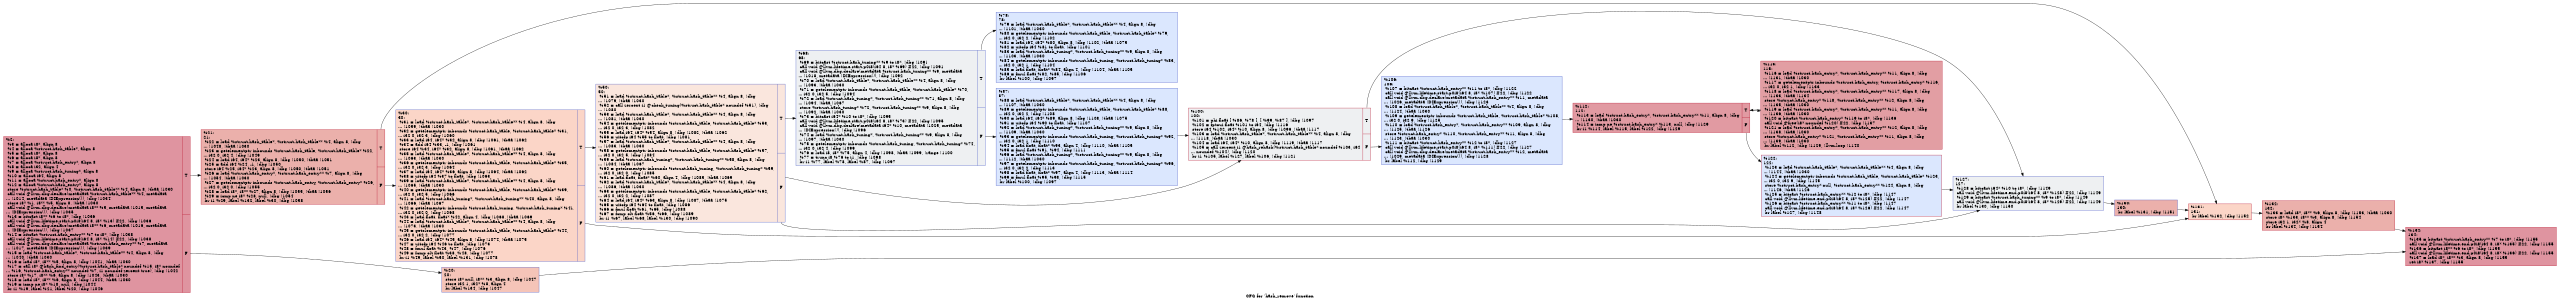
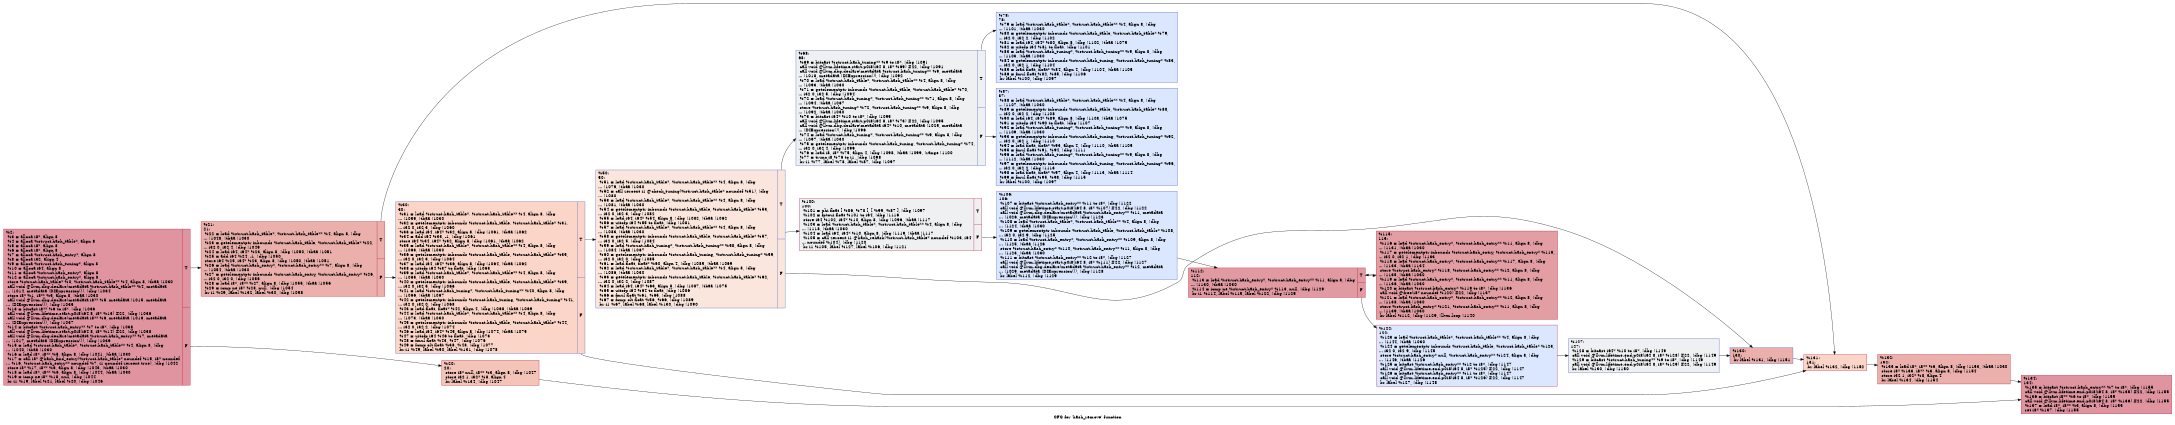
  digraph {
    label="CFG for 'hash_remove' function"
    rankdir=LR
    node [color="#b70d28ff" fillcolor="#aec9fc70" shape=record style=filled]
    n1 [fillcolor="#b70d2870" label="{%2:\l  %3 = alloca i8*, align 8\l  %4 = alloca %struct.hash_table*, align 8\l  %5 = alloca i8*, align 8\l  %6 = alloca i8*, align 8\l  %7 = alloca %struct.hash_entry*, align 8\l  %8 = alloca i32, align 4\l  %9 = alloca %struct.hash_tuning*, align 8\l  %10 = alloca i64, align 8\l  %11 = alloca %struct.hash_entry*, align 8\l  %12 = alloca %struct.hash_entry*, align 8\l  store %struct.hash_table* %0, %struct.hash_table** %4, align 8, !tbaa !1030\l  call void @llvm.dbg.declare(metadata %struct.hash_table** %4, metadata\l... !1014, metadata !DIExpression()), !dbg !1034\l  store i8* %1, i8** %5, align 8, !tbaa !1030\l  call void @llvm.dbg.declare(metadata i8** %5, metadata !1015, metadata\l... !DIExpression()), !dbg !1035\l  %13 = bitcast i8** %6 to i8*, !dbg !1036\l  call void @llvm.lifetime.start.p0i8(i64 8, i8* %13) #22, !dbg !1036\l  call void @llvm.dbg.declare(metadata i8** %6, metadata !1016, metadata\l... !DIExpression()), !dbg !1037\l  %14 = bitcast %struct.hash_entry** %7 to i8*, !dbg !1038\l  call void @llvm.lifetime.start.p0i8(i64 8, i8* %14) #22, !dbg !1038\l  call void @llvm.dbg.declare(metadata %struct.hash_entry** %7, metadata\l... !1017, metadata !DIExpression()), !dbg !1039\l  %15 = load %struct.hash_table*, %struct.hash_table** %4, align 8, !dbg\l... !1040, !tbaa !1030\l  %16 = load i8*, i8** %5, align 8, !dbg !1041, !tbaa !1030\l  %17 = call i8* @hash_find_entry(%struct.hash_table* noundef %15, i8* noundef\l... %16, %struct.hash_entry** noundef %7, i1 noundef zeroext true), !dbg !1042\l  store i8* %17, i8** %6, align 8, !dbg !1043, !tbaa !1030\l  %18 = load i8*, i8** %6, align 8, !dbg !1044, !tbaa !1030\l  %19 = icmp ne i8* %18, null, !dbg !1044\l  br i1 %19, label %21, label %20, !dbg !1046\l|{<s0>T|<s1>F}}"]
    n2 [fillcolor="#d24b4070" label="{%21:\l21:                                               \l  %22 = load %struct.hash_table*, %struct.hash_table** %4, align 8, !dbg\l... !1048, !tbaa !1030\l  %23 = getelementptr inbounds %struct.hash_table, %struct.hash_table* %22,\l... i32 0, i32 4, !dbg !1049\l  %24 = load i64, i64* %23, align 8, !dbg !1050, !tbaa !1051\l  %25 = add i64 %24, -1, !dbg !1050\l  store i64 %25, i64* %23, align 8, !dbg !1050, !tbaa !1051\l  %26 = load %struct.hash_entry*, %struct.hash_entry** %7, align 8, !dbg\l... !1054, !tbaa !1030\l  %27 = getelementptr inbounds %struct.hash_entry, %struct.hash_entry* %26,\l... i32 0, i32 0, !dbg !1055\l  %28 = load i8*, i8** %27, align 8, !dbg !1055, !tbaa !1056\l  %29 = icmp ne i8* %28, null, !dbg !1054\l  br i1 %29, label %132, label %30, !dbg !1058\l|{<s0>T|<s1>F}}"]
-   n3 [color="#3d50c3ff" fillcolor="#e97a5f70" label="{%20:\l20:                                               \l  store i8* null, i8** %3, align 8, !dbg !1047\l  store i32 1, i32* %8, align 4\l  br label %134, !dbg !1047\l}"]
-   n4 [color="#3d50c3ff" fillcolor="#f5a08170" label="{%30:\l30:                                               \l  %31 = load %struct.hash_table*, %struct.hash_table** %4, align 8, !dbg\l... !1059, !tbaa !1030\l  %32 = getelementptr inbounds %struct.hash_table, %struct.hash_table* %31,\l... i32 0, i32 3, !dbg !1060\l  %33 = load i64, i64* %32, align 8, !dbg !1061, !tbaa !1062\l  %34 = add i64 %33, -1, !dbg !1061\l  store i64 %34, i64* %32, align 8, !dbg !1061, !tbaa !1062\l  %35 = load %struct.hash_table*, %struct.hash_table** %4, align 8, !dbg\l... !1063, !tbaa !1030\l  %36 = getelementptr inbounds %struct.hash_table, %struct.hash_table* %35,\l... i32 0, i32 3, !dbg !1064\l  %37 = load i64, i64* %36, align 8, !dbg !1064, !tbaa !1062\l  %38 = uitofp i64 %37 to float, !dbg !1063\l  %39 = load %struct.hash_table*, %struct.hash_table** %4, align 8, !dbg\l... !1065, !tbaa !1030\l  %40 = getelementptr inbounds %struct.hash_table, %struct.hash_table* %39,\l... i32 0, i32 5, !dbg !1066\l  %41 = load %struct.hash_tuning*, %struct.hash_tuning** %40, align 8, !dbg\l... !1066, !tbaa !1067\l  %42 = getelementptr inbounds %struct.hash_tuning, %struct.hash_tuning* %41,\l... i32 0, i32 0, !dbg !1068\l  %43 = load float, float* %42, align 4, !dbg !1068, !tbaa !1069\l  %44 = load %struct.hash_table*, %struct.hash_table** %4, align 8, !dbg\l... !1073, !tbaa !1030\l  %45 = getelementptr inbounds %struct.hash_table, %struct.hash_table* %44,\l... i32 0, i32 2, !dbg !1077\l  %46 = load i64, i64* %45, align 8, !dbg !1074, !tbaa !1075\l  %47 = uitofp i64 %46 to float, !dbg !1073\l  %48 = fmul float %43, %47, !dbg !1076\l  %49 = fcmp olt float %38, %48, !dbg !1077\l  br i1 %49, label %50, label %131, !dbg !1078\l|{<s0>T|<s1>F}}"]
+   n3 [fillcolor="#e97a5f70" label="{%20:\l20:                                               \l  store i8* null, i8** %3, align 8, !dbg !1047\l  store i32 1, i32* %8, align 4\l  br label %134, !dbg !1047\l}"]
+   n4 [color="#3d50c3ff" fillcolor="#f5a08170" label="{%30:\l30:                                               \l  %31 = load %struct.hash_table*, %struct.hash_table** %4, align 8, !dbg\l... !1059, !tbaa !1030\l  %32 = getelementptr inbounds %struct.hash_table, %struct.hash_table* %31,\l... i32 0, i32 3, !dbg !1060\l  %33 = load i64, i64* %32, align 8, !dbg !1061, !tbaa !1062\l  %34 = add i64 %33, -1, !dbg !1061\l  store i64 %34, i64* %32, align 8, !dbg !1061, !tbaa !1062\l  %35 = load %struct.hash_table*, %struct.hash_table** %4, align 8, !dbg\l... !1063, !tbaa !1030\l  %36 = getelementptr inbounds %struct.hash_table, %struct.hash_table* %35,\l... i32 0, i32 3, !dbg !1064\l  %37 = load i64, i64* %36, align 8, !dbg !1064, !tbaa !1062\l  %38 = uitofp i64 %37 to float, !dbg !1063\l  %39 = load %struct.hash_table*, %struct.hash_table** %4, align 8, !dbg\l... !1065, !tbaa !1030\l  %40 = getelementptr inbounds %struct.hash_table, %struct.hash_table* %39,\l... i32 0, i32 5, !dbg !1066\l  %41 = load %struct.hash_tuning*, %struct.hash_tuning** %40, align 8, !dbg\l... !1066, !tbaa !1067\l  %42 = getelementptr inbounds %struct.hash_tuning, %struct.hash_tuning* %41,\l... i32 0, i32 0, !dbg !1068\l  %43 = load float, float* %42, align 4, !dbg !1068, !tbaa !1069\l  %44 = load %struct.hash_table*, %struct.hash_table** %4, align 8, !dbg\l... !1073, !tbaa !1030\l  %45 = getelementptr inbounds %struct.hash_table, %struct.hash_table* %44,\l... i32 0, i32 2, !dbg !1074\l  %46 = load i64, i64* %45, align 8, !dbg !1074, !tbaa !1075\l  %47 = uitofp i64 %46 to float, !dbg !1073\l  %48 = fmul float %43, %47, !dbg !1076\l  %49 = fcmp olt float %38, %48, !dbg !1077\l  br i1 %49, label %50, label %131, !dbg !1078\l|{<s0>T|<s1>F}}"]
    n5 [fillcolor="#f5a08170" label="{%131:\l131:                                              \l  br label %132, !dbg !1152\l}"]
    n6 [fillcolor="#b70d2870" label="{%134:\l134:                                              \l  %135 = bitcast %struct.hash_entry** %7 to i8*, !dbg !1155\l  call void @llvm.lifetime.end.p0i8(i64 8, i8* %135) #22, !dbg !1155\l  %136 = bitcast i8** %6 to i8*, !dbg !1155\l  call void @llvm.lifetime.end.p0i8(i64 8, i8* %136) #22, !dbg !1155\l  %137 = load i8*, i8** %3, align 8, !dbg !1155\l  ret i8* %137, !dbg !1155\l}"]
    n7 [fillcolor="#d24b4070" label="{%132:\l132:                                              \l  %133 = load i8*, i8** %6, align 8, !dbg !1153, !tbaa !1030\l  store i8* %133, i8** %3, align 8, !dbg !1154\l  store i32 1, i32* %8, align 4\l  br label %134, !dbg !1154\l}"]
    n8 [color="#3d50c3ff" fillcolor="#f3c7b170" label="{%50:\l50:                                               \l  %51 = load %struct.hash_table*, %struct.hash_table** %4, align 8, !dbg\l... !1079, !tbaa !1030\l  %52 = call zeroext i1 @check_tuning(%struct.hash_table* noundef %51), !dbg\l... !1080\l  %53 = load %struct.hash_table*, %struct.hash_table** %4, align 8, !dbg\l... !1081, !tbaa !1030\l  %54 = getelementptr inbounds %struct.hash_table, %struct.hash_table* %53,\l... i32 0, i32 3, !dbg !1082\l  %55 = load i64, i64* %54, align 8, !dbg !1082, !tbaa !1062\l  %56 = uitofp i64 %55 to float, !dbg !1081\l  %57 = load %struct.hash_table*, %struct.hash_table** %4, align 8, !dbg\l... !1083, !tbaa !1030\l  %58 = getelementptr inbounds %struct.hash_table, %struct.hash_table* %57,\l... i32 0, i32 5, !dbg !1084\l  %59 = load %struct.hash_tuning*, %struct.hash_tuning** %58, align 8, !dbg\l... !1084, !tbaa !1067\l  %60 = getelementptr inbounds %struct.hash_tuning, %struct.hash_tuning* %59,\l... i32 0, i32 0, !dbg !1085\l  %61 = load float, float* %60, align 4, !dbg !1085, !tbaa !1069\l  %62 = load %struct.hash_table*, %struct.hash_table** %4, align 8, !dbg\l... !1086, !tbaa !1030\l  %63 = getelementptr inbounds %struct.hash_table, %struct.hash_table* %62,\l... i32 0, i32 2, !dbg !1087\l  %64 = load i64, i64* %63, align 8, !dbg !1087, !tbaa !1075\l  %65 = uitofp i64 %64 to float, !dbg !1086\l  %66 = fmul float %61, %65, !dbg !1088\l  %67 = fcmp olt float %56, %66, !dbg !1089\l  br i1 %67, label %68, label %130, !dbg !1090\l|{<s0>T|<s1>F}}"]
    n9 [color="#3d50c3ff" fillcolor="#d9dce170" label="{%68:\l68:                                               \l  %69 = bitcast %struct.hash_tuning** %9 to i8*, !dbg !1091\l  call void @llvm.lifetime.start.p0i8(i64 8, i8* %69) #22, !dbg !1091\l  call void @llvm.dbg.declare(metadata %struct.hash_tuning** %9, metadata\l... !1018, metadata !DIExpression()), !dbg !1092\l  %70 = load %struct.hash_table*, %struct.hash_table** %4, align 8, !dbg\l... !1093, !tbaa !1030\l  %71 = getelementptr inbounds %struct.hash_table, %struct.hash_table* %70,\l... i32 0, i32 5, !dbg !1094\l  %72 = load %struct.hash_tuning*, %struct.hash_tuning** %71, align 8, !dbg\l... !1094, !tbaa !1067\l  store %struct.hash_tuning* %72, %struct.hash_tuning** %9, align 8, !dbg\l... !1092, !tbaa !1030\l  %73 = bitcast i64* %10 to i8*, !dbg !1095\l  call void @llvm.lifetime.start.p0i8(i64 8, i8* %73) #22, !dbg !1095\l  call void @llvm.dbg.declare(metadata i64* %10, metadata !1025, metadata\l... !DIExpression()), !dbg !1096\l  %74 = load %struct.hash_tuning*, %struct.hash_tuning** %9, align 8, !dbg\l... !1097, !tbaa !1030\l  %75 = getelementptr inbounds %struct.hash_tuning, %struct.hash_tuning* %74,\l... i32 0, i32 4, !dbg !1099\l  %76 = load i8, i8* %75, align 4, !dbg !1098, !tbaa !1099, !range !1100\l  %77 = trunc i8 %76 to i1, !dbg !1098\l  br i1 %77, label %78, label %87, !dbg !1097\l|{<s0>T|<s1>F}}"]
    n10 [color="#3d50c3ff" fillcolor="#d24b4070" label="{%130:\l130:                                              \l  br label %131, !dbg !1151\l}"]
    n11 [fillcolor="#d9dce170" label="{%100:\l100:                                              \l  %101 = phi float [ %86, %78 ], [ %99, %87 ], !dbg !1097\l  %102 = fptoui float %101 to i64, !dbg !1116\l  store i64 %102, i64* %10, align 8, !dbg !1096, !tbaa !1117\l  %103 = load %struct.hash_table*, %struct.hash_table** %4, align 8, !dbg\l... !1118, !tbaa !1030\l  %104 = load i64, i64* %10, align 8, !dbg !1119, !tbaa !1117\l  %105 = call zeroext i1 @hash_rehash(%struct.hash_table* noundef %103, i64\l... noundef %104), !dbg !1120\l  br i1 %105, label %127, label %106, !dbg !1121\l|{<s0>T|<s1>F}}"]
    n12 [color="#3d50c3ff" label="{%78:\l78:                                               \l  %79 = load %struct.hash_table*, %struct.hash_table** %4, align 8, !dbg\l... !1101, !tbaa !1030\l  %80 = getelementptr inbounds %struct.hash_table, %struct.hash_table* %79,\l... i32 0, i32 2, !dbg !1102\l  %81 = load i64, i64* %80, align 8, !dbg !1102, !tbaa !1075\l  %82 = uitofp i64 %81 to float, !dbg !1101\l  %83 = load %struct.hash_tuning*, %struct.hash_tuning** %9, align 8, !dbg\l... !1103, !tbaa !1030\l  %84 = getelementptr inbounds %struct.hash_tuning, %struct.hash_tuning* %83,\l... i32 0, i32 1, !dbg !1104\l  %85 = load float, float* %84, align 4, !dbg !1104, !tbaa !1105\l  %86 = fmul float %82, %85, !dbg !1106\l  br label %100, !dbg !1097\l}"]
    n13 [color="#3d50c3ff" label="{%87:\l87:                                               \l  %88 = load %struct.hash_table*, %struct.hash_table** %4, align 8, !dbg\l... !1107, !tbaa !1030\l  %89 = getelementptr inbounds %struct.hash_table, %struct.hash_table* %88,\l... i32 0, i32 2, !dbg !1108\l  %90 = load i64, i64* %89, align 8, !dbg !1108, !tbaa !1075\l  %91 = uitofp i64 %90 to float, !dbg !1107\l  %92 = load %struct.hash_tuning*, %struct.hash_tuning** %9, align 8, !dbg\l... !1109, !tbaa !1030\l  %93 = getelementptr inbounds %struct.hash_tuning, %struct.hash_tuning* %92,\l... i32 0, i32 1, !dbg !1110\l  %94 = load float, float* %93, align 4, !dbg !1110, !tbaa !1105\l  %95 = fmul float %91, %94, !dbg !1111\l  %96 = load %struct.hash_tuning*, %struct.hash_tuning** %9, align 8, !dbg\l... !1112, !tbaa !1030\l  %97 = getelementptr inbounds %struct.hash_tuning, %struct.hash_tuning* %96,\l... i32 0, i32 2, !dbg !1113\l  %98 = load float, float* %97, align 4, !dbg !1113, !tbaa !1114\l  %99 = fmul float %95, %98, !dbg !1115\l  br label %100, !dbg !1097\l}"]
    n14 [color="#3d50c3ff" fillcolor="#d9dce170" label="{%127:\l127:                                              \l  %128 = bitcast i64* %10 to i8*, !dbg !1149\l  call void @llvm.lifetime.end.p0i8(i64 8, i8* %128) #22, !dbg !1149\l  %129 = bitcast %struct.hash_tuning** %9 to i8*, !dbg !1149\l  call void @llvm.lifetime.end.p0i8(i64 8, i8* %129) #22, !dbg !1149\l  br label %130, !dbg !1150\l}"]
    n15 [color="#3d50c3ff" label="{%106:\l106:                                              \l  %107 = bitcast %struct.hash_entry** %11 to i8*, !dbg !1122\l  call void @llvm.lifetime.start.p0i8(i64 8, i8* %107) #22, !dbg !1122\l  call void @llvm.dbg.declare(metadata %struct.hash_entry** %11, metadata\l... !1026, metadata !DIExpression()), !dbg !1123\l  %108 = load %struct.hash_table*, %struct.hash_table** %4, align 8, !dbg\l... !1124, !tbaa !1030\l  %109 = getelementptr inbounds %struct.hash_table, %struct.hash_table* %108,\l... i32 0, i32 9, !dbg !1125\l  %110 = load %struct.hash_entry*, %struct.hash_entry** %109, align 8, !dbg\l... !1125, !tbaa !1126\l  store %struct.hash_entry* %110, %struct.hash_entry** %11, align 8, !dbg\l... !1123, !tbaa !1030\l  %111 = bitcast %struct.hash_entry** %12 to i8*, !dbg !1127\l  call void @llvm.lifetime.start.p0i8(i64 8, i8* %111) #22, !dbg !1127\l  call void @llvm.dbg.declare(metadata %struct.hash_entry** %12, metadata\l... !1029, metadata !DIExpression()), !dbg !1128\l  br label %112, !dbg !1129\l}"]
    n16 [fillcolor="#bb1b2c70" label="{%112:\l112:                                              \l  %113 = load %struct.hash_entry*, %struct.hash_entry** %11, align 8, !dbg\l... !1130, !tbaa !1030\l  %114 = icmp ne %struct.hash_entry* %113, null, !dbg !1129\l  br i1 %114, label %115, label %122, !dbg !1129\l|{<s0>T|<s1>F}}"]
    n17 [fillcolor="#be242e70" label="{%115:\l115:                                              \l  %116 = load %struct.hash_entry*, %struct.hash_entry** %11, align 8, !dbg\l... !1131, !tbaa !1030\l  %117 = getelementptr inbounds %struct.hash_entry, %struct.hash_entry* %116,\l... i32 0, i32 1, !dbg !1133\l  %118 = load %struct.hash_entry*, %struct.hash_entry** %117, align 8, !dbg\l... !1133, !tbaa !1134\l  store %struct.hash_entry* %118, %struct.hash_entry** %12, align 8, !dbg\l... !1135, !tbaa !1030\l  %119 = load %struct.hash_entry*, %struct.hash_entry** %11, align 8, !dbg\l... !1136, !tbaa !1030\l  %120 = bitcast %struct.hash_entry* %119 to i8*, !dbg !1136\l  call void @free(i8* noundef %120) #22, !dbg !1137\l  %121 = load %struct.hash_entry*, %struct.hash_entry** %12, align 8, !dbg\l... !1138, !tbaa !1030\l  store %struct.hash_entry* %121, %struct.hash_entry** %11, align 8, !dbg\l... !1139, !tbaa !1030\l  br label %112, !dbg !1129, !llvm.loop !1140\l}"]
    n18 [label="{%122:\l122:                                              \l  %123 = load %struct.hash_table*, %struct.hash_table** %4, align 8, !dbg\l... !1144, !tbaa !1030\l  %124 = getelementptr inbounds %struct.hash_table, %struct.hash_table* %123,\l... i32 0, i32 9, !dbg !1145\l  store %struct.hash_entry* null, %struct.hash_entry** %124, align 8, !dbg\l... !1146, !tbaa !1126\l  %125 = bitcast %struct.hash_entry** %12 to i8*, !dbg !1147\l  call void @llvm.lifetime.end.p0i8(i64 8, i8* %125) #22, !dbg !1147\l  %126 = bitcast %struct.hash_entry** %11 to i8*, !dbg !1147\l  call void @llvm.lifetime.end.p0i8(i64 8, i8* %126) #22, !dbg !1147\l  br label %127, !dbg !1148\l}"]
    n1 -> n2 [tailport=s0]
    n1 -> n3 [tailport=s1]
    n2 -> n4 [tailport=s1]
    n2 -> n5 [tailport=s0]
    n3 -> n6
    n4 -> n5 [tailport=s1]
    n4 -> n8 [tailport=s0]
    n5 -> n7
    n7 -> n6
    n8 -> n9 [tailport=s0]
-   n8 -> n14 [tailport=s1]
+   n8 -> n10 [tailport=s1]
    n8 -> n11
    n9 -> n12 [tailport=s0]
    n9 -> n13 [tailport=s1]
    n10 -> n5
-   n11 -> n14 [tailport=s0]
    n11 -> n15 [tailport=s1]
-   n13 -> n11
    n14 -> n10
    n15 -> n16
    n16 -> n17 [tailport=s0]
    n16 -> n18 [tailport=s1]
    n17 -> n16
    n18 -> n14
  }
